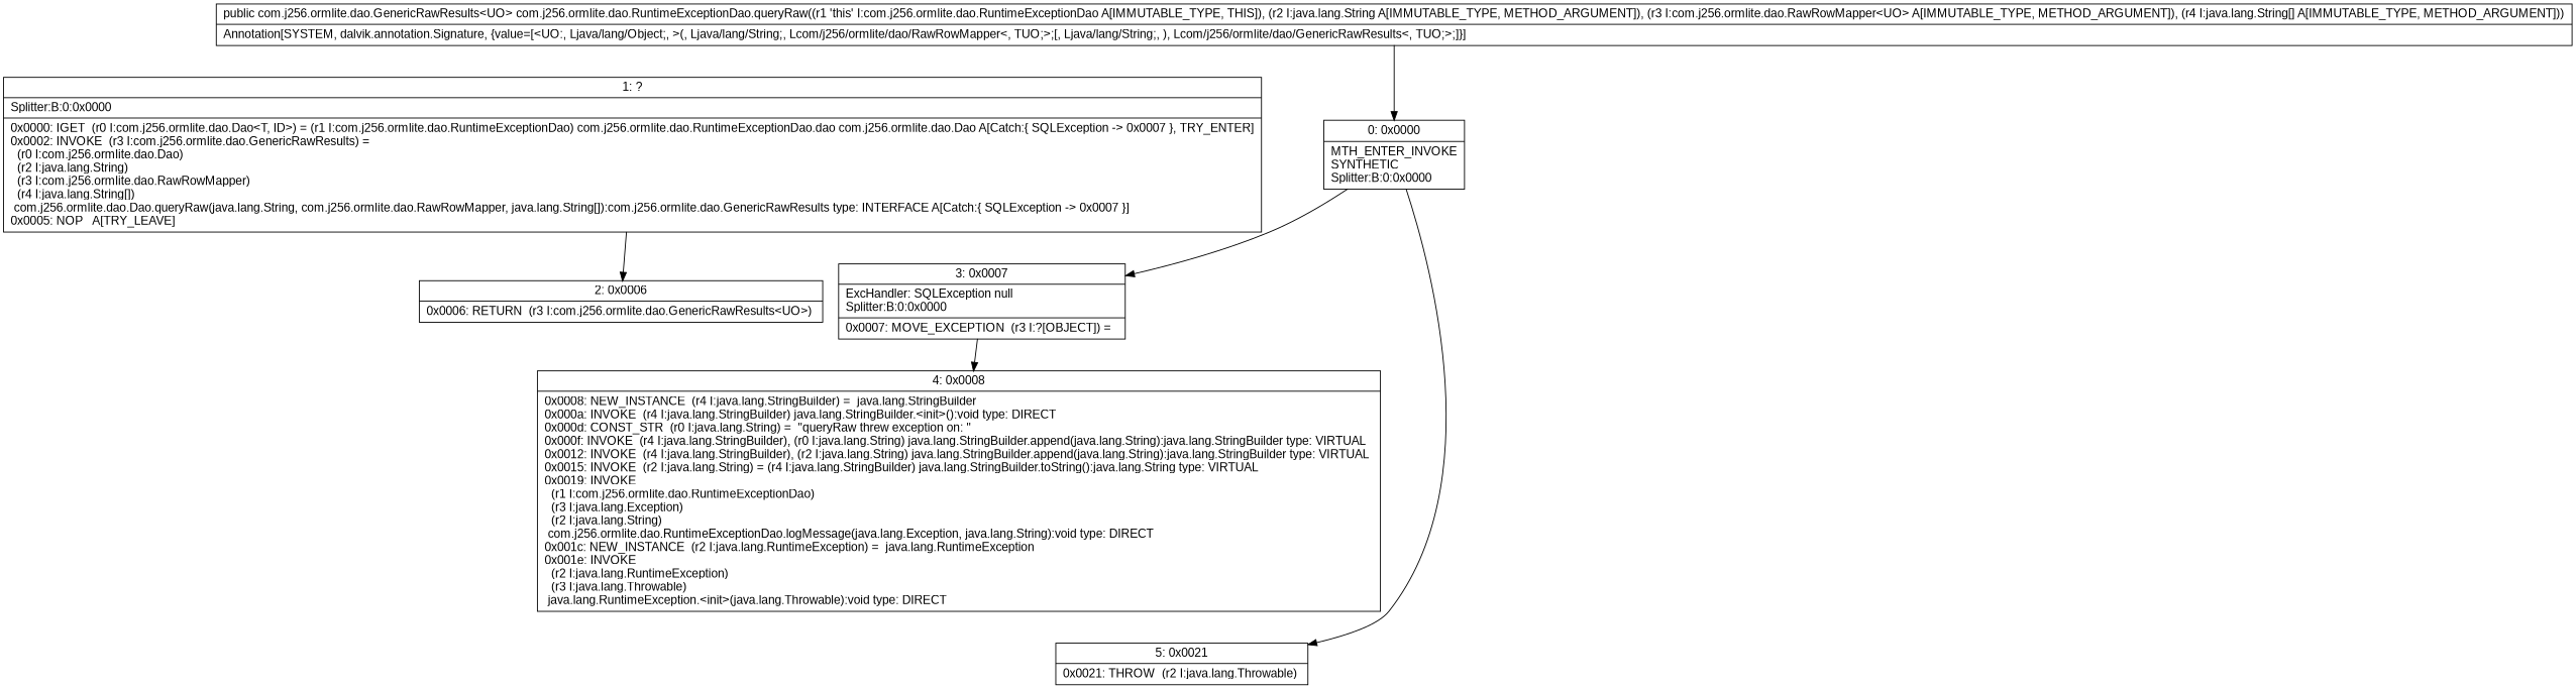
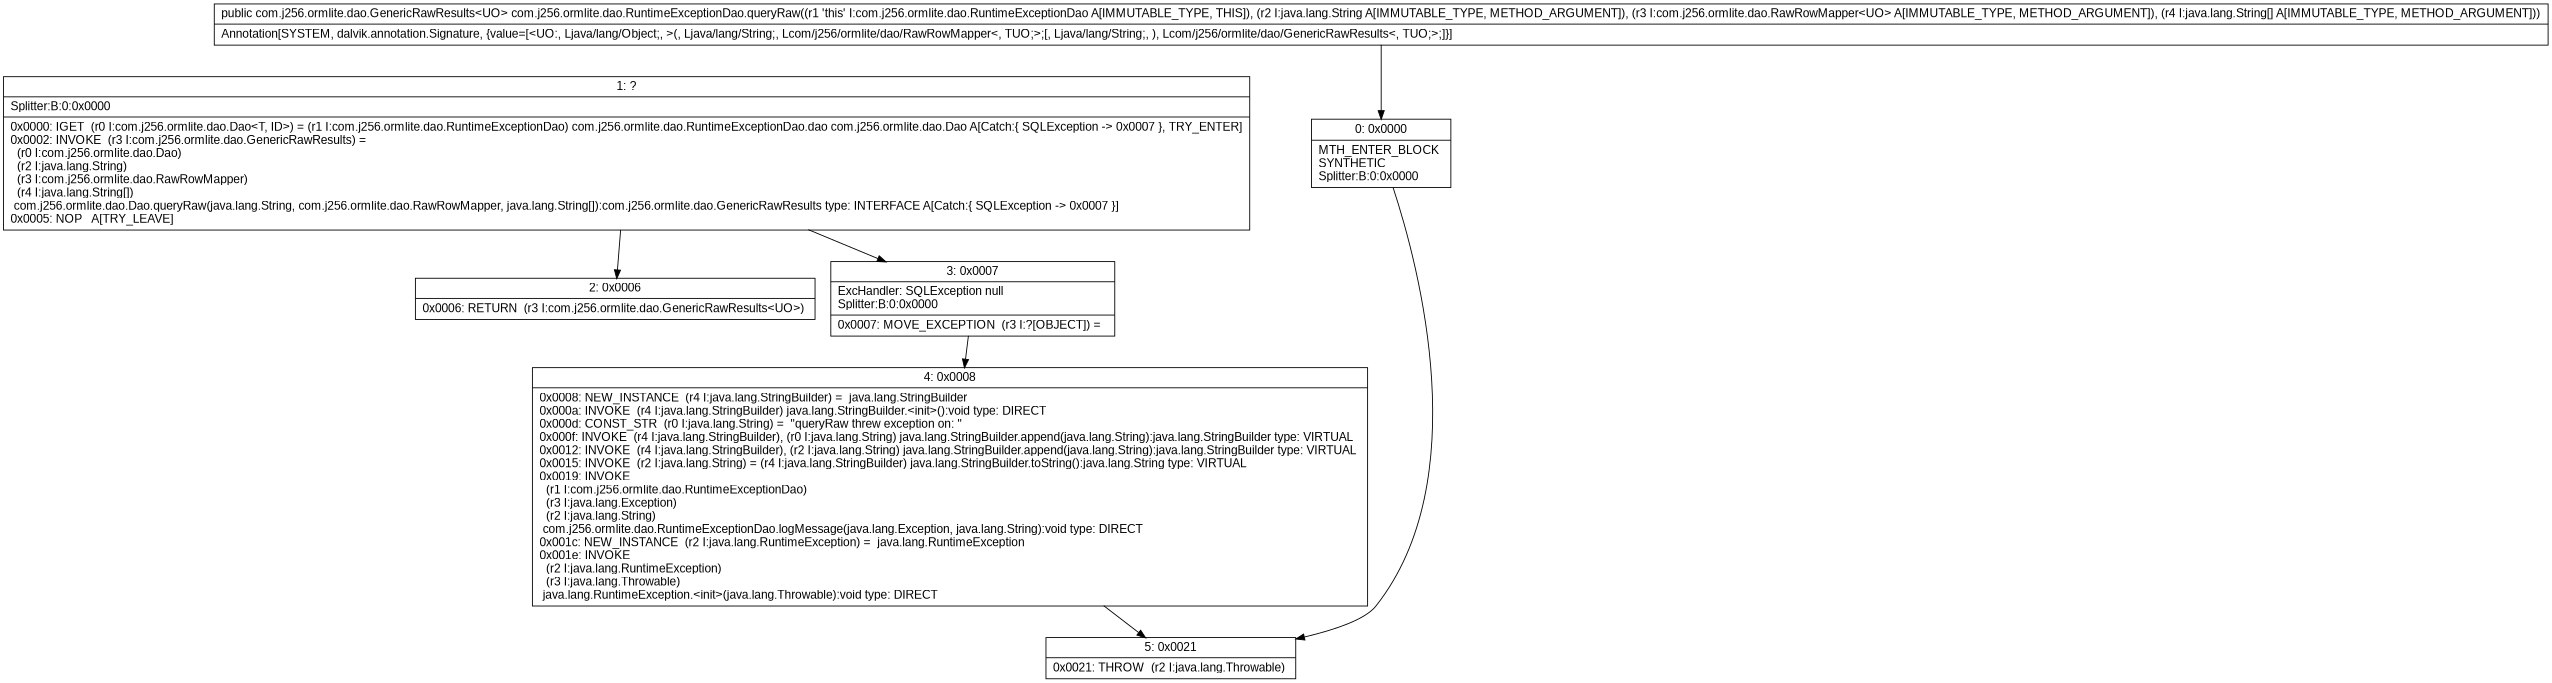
  digraph {
    fontname="Liberation Sans"
    node [fontname="Liberation Sans" shape=record]
    edge [fontname="Liberation Sans"]
-   n1 [label="{0\:\ 0x0000|MTH_ENTER_INVOKE\lSYNTHETIC\lSplitter:B:0:0x0000\l}"]
+   n1 [label="{0\:\ 0x0000|MTH_ENTER_BLOCK\lSYNTHETIC\lSplitter:B:0:0x0000\l}"]
    n2 [label="{3\:\ 0x0007|ExcHandler: SQLException null\lSplitter:B:0:0x0000\l|0x0007: MOVE_EXCEPTION  (r3 I:?[OBJECT]) =  \l}"]
    n3 [label="{5\:\ 0x0021|0x0021: THROW  (r2 I:java.lang.Throwable) \l}"]
    n4 [label="{1\:\ ?|Splitter:B:0:0x0000\l|0x0000: IGET  (r0 I:com.j256.ormlite.dao.Dao\<T, ID\>) = (r1 I:com.j256.ormlite.dao.RuntimeExceptionDao) com.j256.ormlite.dao.RuntimeExceptionDao.dao com.j256.ormlite.dao.Dao A[Catch:\{ SQLException \-\> 0x0007 \}, TRY_ENTER]\l0x0002: INVOKE  (r3 I:com.j256.ormlite.dao.GenericRawResults) = \l  (r0 I:com.j256.ormlite.dao.Dao)\l  (r2 I:java.lang.String)\l  (r3 I:com.j256.ormlite.dao.RawRowMapper)\l  (r4 I:java.lang.String[])\l com.j256.ormlite.dao.Dao.queryRaw(java.lang.String, com.j256.ormlite.dao.RawRowMapper, java.lang.String[]):com.j256.ormlite.dao.GenericRawResults type: INTERFACE A[Catch:\{ SQLException \-\> 0x0007 \}]\l0x0005: NOP   A[TRY_LEAVE]\l}"]
    n5 [label="{2\:\ 0x0006|0x0006: RETURN  (r3 I:com.j256.ormlite.dao.GenericRawResults\<UO\>) \l}"]
    n6 [label="{4\:\ 0x0008|0x0008: NEW_INSTANCE  (r4 I:java.lang.StringBuilder) =  java.lang.StringBuilder \l0x000a: INVOKE  (r4 I:java.lang.StringBuilder) java.lang.StringBuilder.\<init\>():void type: DIRECT \l0x000d: CONST_STR  (r0 I:java.lang.String) =  \"queryRaw threw exception on: \" \l0x000f: INVOKE  (r4 I:java.lang.StringBuilder), (r0 I:java.lang.String) java.lang.StringBuilder.append(java.lang.String):java.lang.StringBuilder type: VIRTUAL \l0x0012: INVOKE  (r4 I:java.lang.StringBuilder), (r2 I:java.lang.String) java.lang.StringBuilder.append(java.lang.String):java.lang.StringBuilder type: VIRTUAL \l0x0015: INVOKE  (r2 I:java.lang.String) = (r4 I:java.lang.StringBuilder) java.lang.StringBuilder.toString():java.lang.String type: VIRTUAL \l0x0019: INVOKE  \l  (r1 I:com.j256.ormlite.dao.RuntimeExceptionDao)\l  (r3 I:java.lang.Exception)\l  (r2 I:java.lang.String)\l com.j256.ormlite.dao.RuntimeExceptionDao.logMessage(java.lang.Exception, java.lang.String):void type: DIRECT \l0x001c: NEW_INSTANCE  (r2 I:java.lang.RuntimeException) =  java.lang.RuntimeException \l0x001e: INVOKE  \l  (r2 I:java.lang.RuntimeException)\l  (r3 I:java.lang.Throwable)\l java.lang.RuntimeException.\<init\>(java.lang.Throwable):void type: DIRECT \l}"]
    n7 [label="{public com.j256.ormlite.dao.GenericRawResults\<UO\> com.j256.ormlite.dao.RuntimeExceptionDao.queryRaw((r1 'this' I:com.j256.ormlite.dao.RuntimeExceptionDao A[IMMUTABLE_TYPE, THIS]), (r2 I:java.lang.String A[IMMUTABLE_TYPE, METHOD_ARGUMENT]), (r3 I:com.j256.ormlite.dao.RawRowMapper\<UO\> A[IMMUTABLE_TYPE, METHOD_ARGUMENT]), (r4 I:java.lang.String[] A[IMMUTABLE_TYPE, METHOD_ARGUMENT]))  | Annotation[SYSTEM, dalvik.annotation.Signature, \{value=[\<UO:, Ljava\/lang\/Object;, \>(, Ljava\/lang\/String;, Lcom\/j256\/ormlite\/dao\/RawRowMapper\<, TUO;\>;[, Ljava\/lang\/String;, ), Lcom\/j256\/ormlite\/dao\/GenericRawResults\<, TUO;\>;]\}]\l}"]
-   n1 -> n2
+   n4 -> n2
    n1 -> n3
    n2 -> n6
    n4 -> n5
+   n6 -> n3
    n7 -> n1
  }
